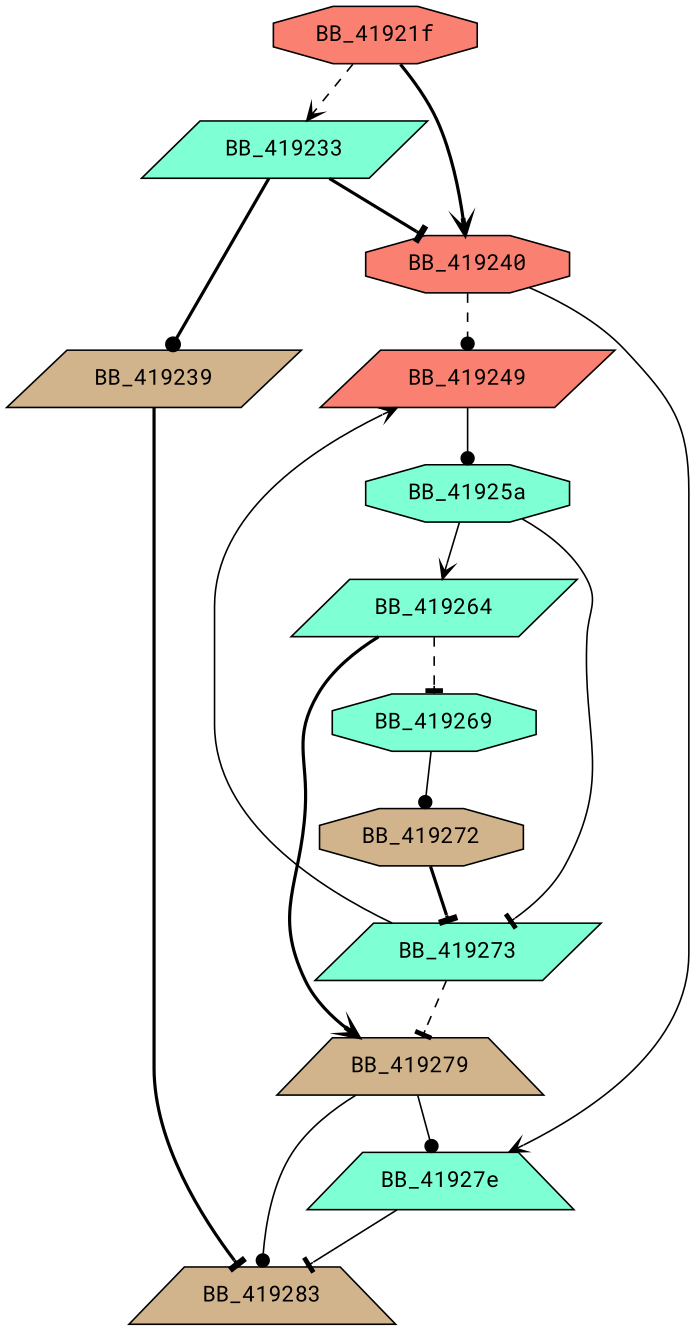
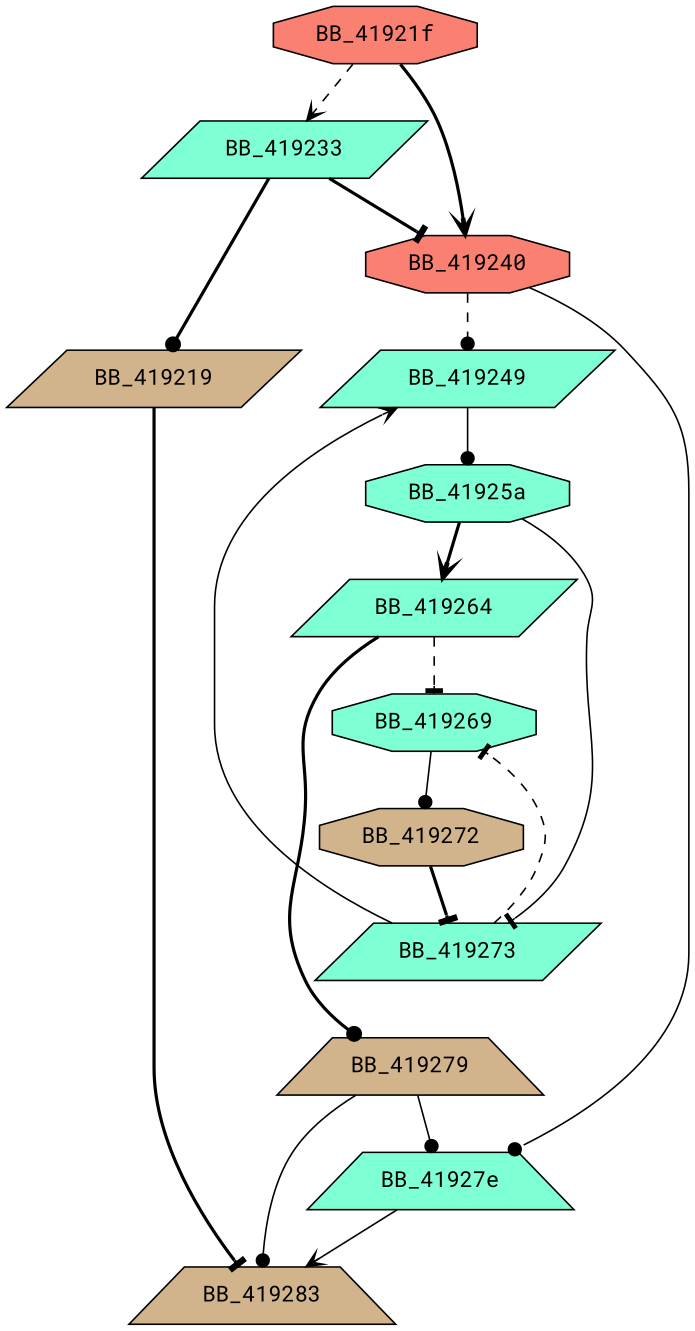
  digraph {
    fontname="Roboto Mono"
    node [fillcolor=aquamarine fontname="Roboto Mono" shape=octagon style=filled]
    edge [arrowhead=tee fontname="Roboto Mono" style=solid]
    BB_41921f [fillcolor=salmon]
    BB_419233 [shape=parallelogram]
    BB_419240 [fillcolor=salmon]
-   BB_419239 [fillcolor=tan shape=parallelogram]
-   BB_419249 [fillcolor=salmon shape=parallelogram]
+   BB_419239 [fillcolor=tan shape=parallelogram label=BB_419219]
+   BB_419249 [shape=parallelogram]
    BB_41927e [shape=trapezium]
    BB_419283 [fillcolor=tan shape=trapezium]
    BB_41925a
    BB_419264 [shape=parallelogram]
    BB_419273 [shape=parallelogram]
    BB_419269
    BB_419279 [fillcolor=tan shape=trapezium]
    BB_419272 [fillcolor=tan]
    BB_41921f -> BB_419233 [arrowhead=vee style=dashed]
    BB_41921f -> BB_419240 [arrowhead=vee style=bold]
    BB_419233 -> BB_419240 [style=bold]
    BB_419233 -> BB_419239 [arrowhead=dot style=bold]
    BB_419240 -> BB_419249 [arrowhead=dot style=dashed]
-   BB_419240 -> BB_41927e [arrowhead=vee]
+   BB_419240 -> BB_41927e [arrowhead=dot]
    BB_419239 -> BB_419283 [style=bold]
    BB_419249 -> BB_41925a [arrowhead=dot]
-   BB_41927e -> BB_419283
-   BB_41925a -> BB_419264 [arrowhead=vee]
+   BB_41927e -> BB_419283 [arrowhead=vee]
+   BB_41925a -> BB_419264 [arrowhead=vee style=bold]
    BB_41925a -> BB_419273
    BB_419264 -> BB_419269 [style=dashed]
-   BB_419264 -> BB_419279 [arrowhead=vee style=bold]
+   BB_419264 -> BB_419279 [arrowhead=dot style=bold]
    BB_419273 -> BB_419249 [arrowhead=vee]
-   BB_419273 -> BB_419279 [style=dashed]
+   BB_419273 -> BB_419269 [style=dashed]
    BB_419269 -> BB_419272 [arrowhead=dot]
    BB_419279 -> BB_41927e [arrowhead=dot]
    BB_419279 -> BB_419283 [arrowhead=dot]
    BB_419272 -> BB_419273 [style=bold]
  }
